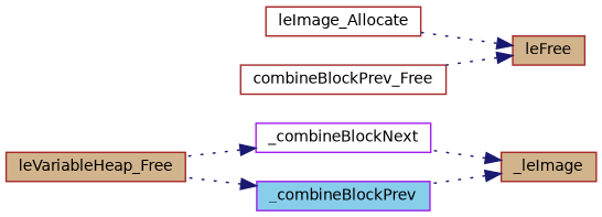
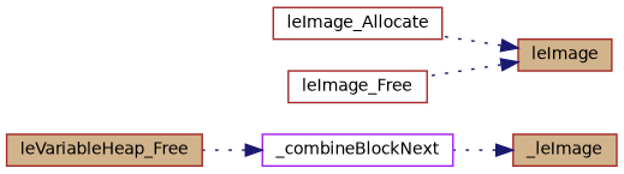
  digraph {
    rankdir=RL
    node [color=brown fillcolor=tan fontname=Helvetica fontsize=10 shape=record style=filled]
    edge [color=midnightblue dir=back fontname=Helvetica fontsize=10 labelfontname=Helvetica labelfontsize=10 style=dotted]
    n1 [fontcolor=black height=0.2 label=_leImage width=0.4]
    n2 [color=purple fillcolor=white height=0.2 label=_combineBlockNext width=0.4]
-   n3 [color=purple fillcolor=skyblue height=0.2 label=_combineBlockPrev width=0.4]
    n4 [height=0.2 label=leVariableHeap_Free width=0.4]
-   n5 [height=0.2 label=leFree width=0.4]
+   n5 [height=0.2 label=leImage width=0.4]
    n6 [fillcolor=white height=0.2 label=leImage_Allocate width=0.4]
-   n7 [fillcolor=white height=0.2 label=combineBlockPrev_Free width=0.4]
+   n7 [fillcolor=white height=0.2 label=leImage_Free width=0.4]
    n1 -> n2
-   n1 -> n3
    n2 -> n4
-   n3 -> n4
    n5 -> n6
    n5 -> n7
  }
